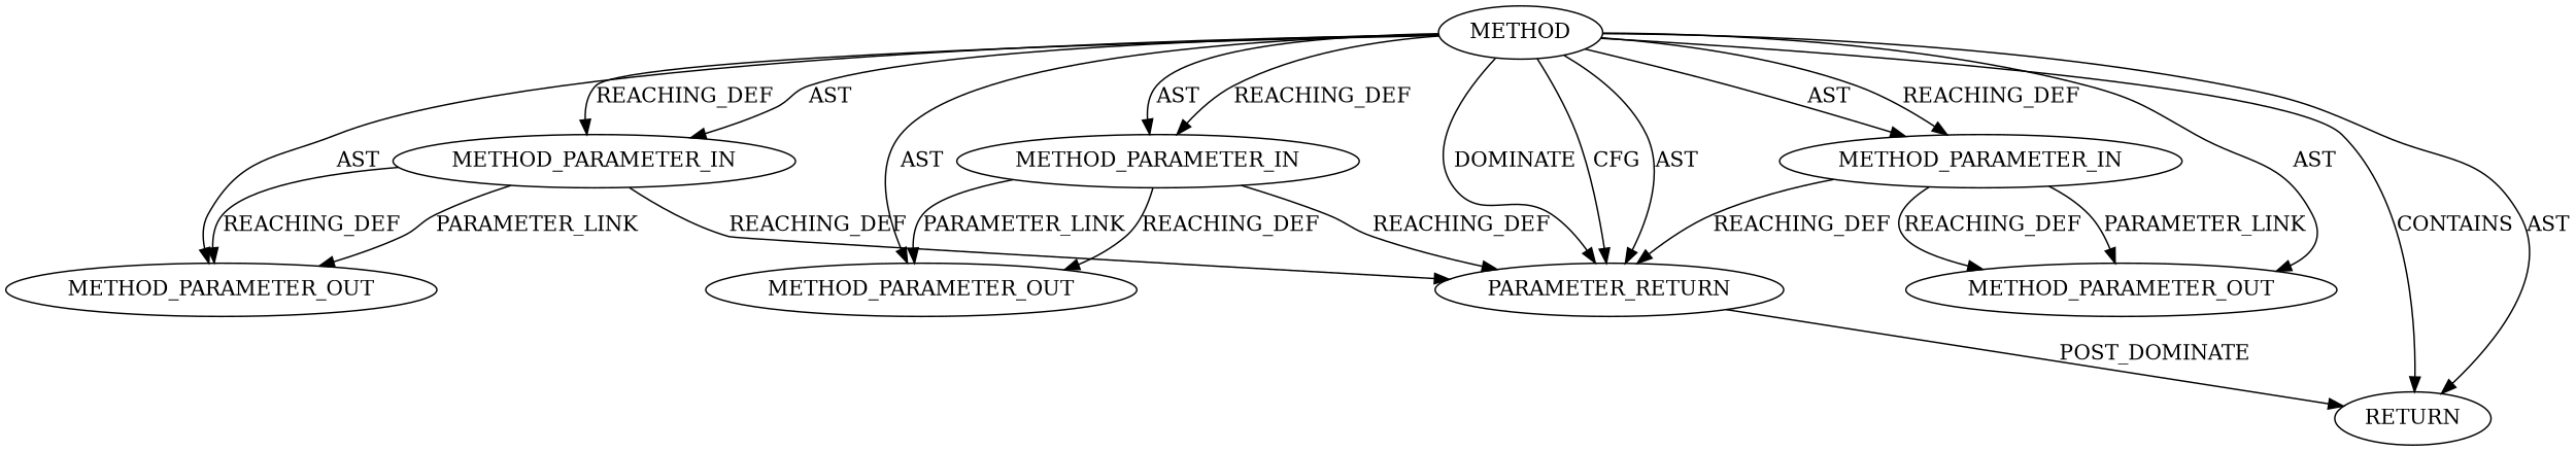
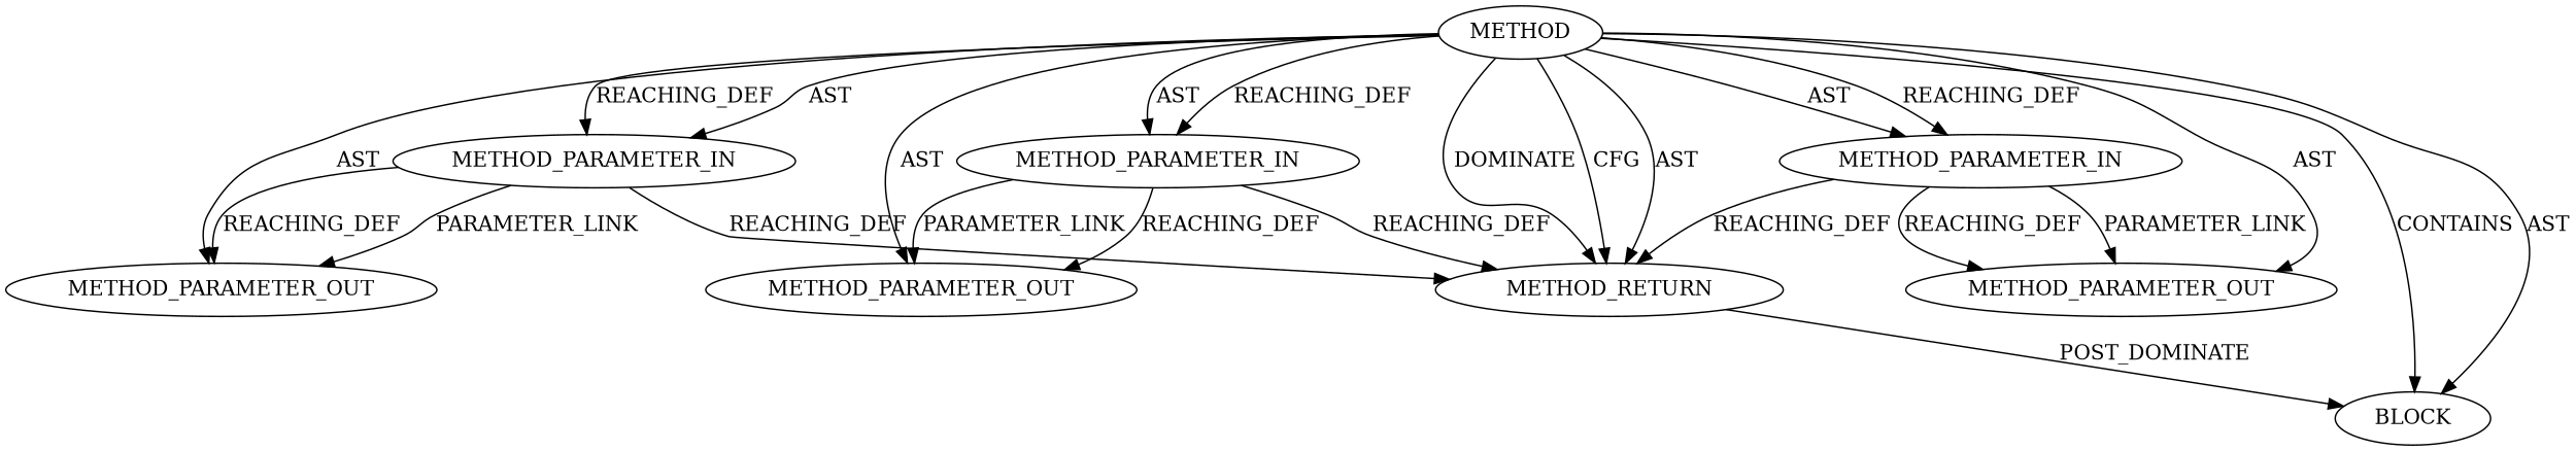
  digraph {
    node [CODE="struct sock *sk" COLUMN_NUMBER=24 EVALUATION_STRATEGY=BY_VALUE IS_VARIADIC=false LINE_NUMBER=169 ORDER=1 TYPE_FULL_NAME="sock*"]
    n1 [INDEX=1 NAME=sk label=METHOD_PARAMETER_IN]
-   n2 [CODE=RET COLUMN_NUMBER=5 ORDER=5 TYPE_FULL_NAME=int label=PARAMETER_RETURN IS_VARIADIC=""]
+   n2 [CODE=RET COLUMN_NUMBER=5 ORDER=5 TYPE_FULL_NAME=int label=METHOD_RETURN IS_VARIADIC=""]
    n3 [INDEX=1 NAME=sk label=METHOD_PARAMETER_OUT]
-   n4 [ARGUMENT_INDEX=-1 CODE="<empty>" ORDER=4 TYPE_FULL_NAME="<empty>" label=RETURN COLUMN_NUMBER="" EVALUATION_STRATEGY="" IS_VARIADIC="" LINE_NUMBER=""]
+   n4 [ARGUMENT_INDEX=-1 CODE="<empty>" ORDER=4 TYPE_FULL_NAME="<empty>" label=BLOCK COLUMN_NUMBER="" EVALUATION_STRATEGY="" IS_VARIADIC="" LINE_NUMBER=""]
    n5 [CODE="size_t size" COLUMN_NUMBER=61 INDEX=3 NAME=size ORDER=3 TYPE_FULL_NAME=size_t label=METHOD_PARAMETER_OUT]
    n6 [CODE="size_t size" COLUMN_NUMBER=61 INDEX=3 NAME=size ORDER=3 TYPE_FULL_NAME=size_t label=METHOD_PARAMETER_IN]
    n7 [CODE="struct msghdr *msg" COLUMN_NUMBER=41 INDEX=2 NAME=msg ORDER=2 TYPE_FULL_NAME="msghdr*" label=METHOD_PARAMETER_OUT]
    n8 [AST_PARENT_FULL_NAME="tls.h:<global>" AST_PARENT_TYPE=TYPE_DECL CODE="int tls_device_sendmsg(struct sock *sk, struct msghdr *msg, size_t size);" COLUMN_NUMBER=5 COLUMN_NUMBER_END=72 FILENAME="tls.h" FULL_NAME=tls_device_sendmsg IS_EXTERNAL=false LINE_NUMBER_END=169 NAME=tls_device_sendmsg ORDER=36 SIGNATURE="int tls_device_sendmsg (sock*,msghdr*,size_t)" label=METHOD EVALUATION_STRATEGY="" IS_VARIADIC="" TYPE_FULL_NAME=""]
    n9 [CODE="struct msghdr *msg" COLUMN_NUMBER=41 INDEX=2 NAME=msg ORDER=2 TYPE_FULL_NAME="msghdr*" label=METHOD_PARAMETER_IN]
    n1 -> n2 [VARIABLE=sk label=REACHING_DEF]
    n1 -> n3 [VARIABLE=sk label=REACHING_DEF]
    n1 -> n3 [label=PARAMETER_LINK]
    n2 -> n4 [label=POST_DOMINATE]
    n6 -> n2 [VARIABLE=size label=REACHING_DEF]
    n6 -> n5 [label=PARAMETER_LINK]
    n6 -> n5 [VARIABLE=size label=REACHING_DEF]
    n8 -> n1 [label=REACHING_DEF]
    n8 -> n1 [label=AST]
    n8 -> n2 [label=DOMINATE]
    n8 -> n2 [label=CFG]
    n8 -> n2 [label=AST]
    n8 -> n3 [label=AST]
    n8 -> n4 [label=CONTAINS]
    n8 -> n4 [label=AST]
    n8 -> n5 [label=AST]
    n8 -> n6 [label=AST]
    n8 -> n6 [label=REACHING_DEF]
    n8 -> n7 [label=AST]
    n8 -> n9 [label=AST]
    n8 -> n9 [label=REACHING_DEF]
    n9 -> n2 [VARIABLE=msg label=REACHING_DEF]
    n9 -> n7 [label=PARAMETER_LINK]
    n9 -> n7 [VARIABLE=msg label=REACHING_DEF]
  }
